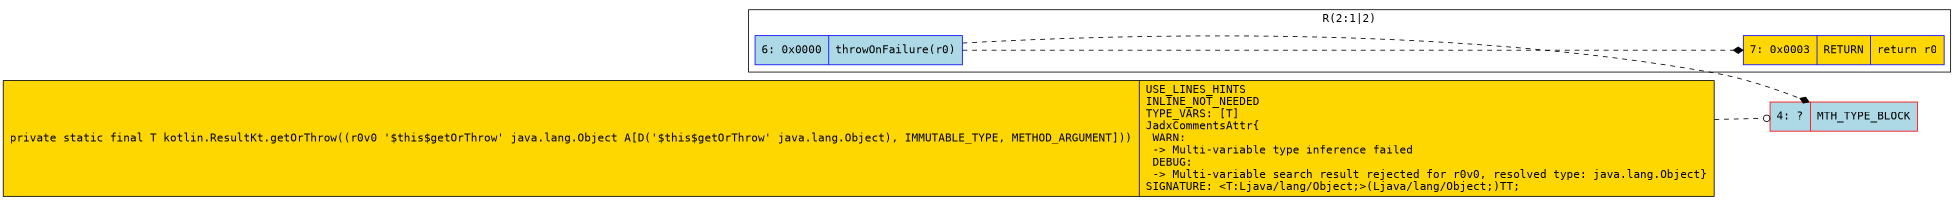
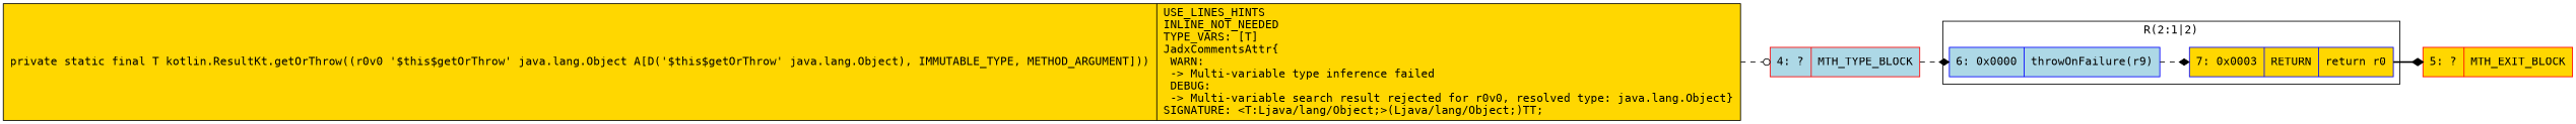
  digraph {
    fontname="DejaVu Sans Mono"
    rankdir=LR
    node [color=blue fillcolor=gold fontname="DejaVu Sans Mono" shape=record style=filled]
    edge [arrowhead=diamond fontname="DejaVu Sans Mono" style=dashed]
-   n1 [fillcolor=lightblue label="{6\:\ 0x0000|throwOnFailure(r0)\l}"]
+   n1 [fillcolor=lightblue label="{6\:\ 0x0000|throwOnFailure(r9)\l}"]
    n2 [label="{7\:\ 0x0003|RETURN\l|return r0\l}"]
+   n3 [color=red label="{5\:\ ?|MTH_EXIT_BLOCK\l}"]
    n4 [color=red fillcolor=lightblue label="{4\:\ ?|MTH_TYPE_BLOCK\l}"]
    n5 [label="{private static final T kotlin.ResultKt.getOrThrow((r0v0 '$this$getOrThrow' java.lang.Object A[D('$this$getOrThrow' java.lang.Object), IMMUTABLE_TYPE, METHOD_ARGUMENT]))  | USE_LINES_HINTS\lINLINE_NOT_NEEDED\lTYPE_VARS: [T]\lJadxCommentsAttr\{\l WARN: \l \-\> Multi\-variable type inference failed\l DEBUG: \l \-\> Multi\-variable search result rejected for r0v0, resolved type: java.lang.Object\}\lSIGNATURE: \<T:Ljava\/lang\/Object;\>(Ljava\/lang\/Object;)TT;\l}" color=""]
    subgraph cluster_1 {
      label="R(2:1|2)"
      n1
      n2
    }
    n1 -> n2
-   n1 -> n4
+   n2 -> n3 [style=bold]
+   n4 -> n1
    n5 -> n4 [arrowhead=odot]
  }
